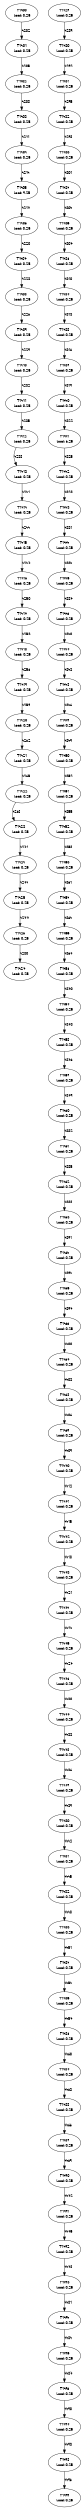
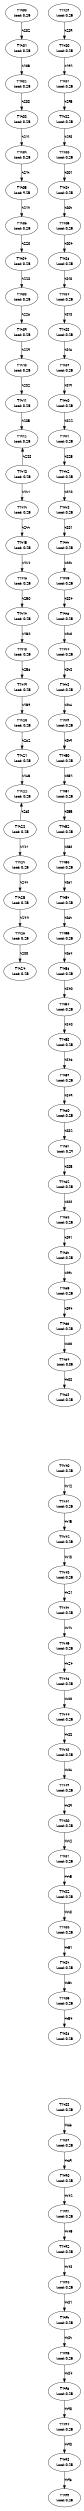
  digraph {
    fontname="Patrick Hand"
    node [fontname="Patrick Hand"]
    edge [fontname="Patrick Hand"]
    n1 [label="T1400\n load: 0.25"]
    n2 [label="T1401\n load: 0.25"]
    n3 [label="T1402\n load: 0.25"]
    n4 [label="T1403\n load: 0.25"]
    n5 [label="T1404\n load: 0.25"]
    n6 [label="T1405\n load: 9.25"]
    n7 [label="T1406\n load: 0.25"]
    n8 [label="T1407\n load: 0.25"]
    n9 [label="T1408\n load: 0.25"]
    n10 [label="T1409\n load: 0.25"]
    n11 [label="T1410\n load: 0.25"]
    n12 [label="T1411\n load: 0.25"]
    n13 [label="T1412\n load: 0.25"]
    n14 [label="T1413\n load: 0.25"]
    n15 [label="T1414\n load: 0.25"]
    n16 [label="T1415\n load: 0.25"]
    n17 [label="T1416\n load: 0.25"]
    n18 [label="T1417\n load: 0.25"]
    n19 [label="T1418\n load: 0.25"]
    n20 [label="T1419\n load: 0.25"]
    n21 [label="T1420\n load: 0.25"]
    n22 [label="T1421\n load: 0.25"]
    n23 [label="T1422\n load: 0.25"]
    n24 [label="T1423\n load: 0.25"]
    n25 [label="T1424\n load: 0.25"]
    n26 [label="T1425\n load: 0.25"]
    n27 [label="T1426\n load: 0.25"]
    n28 [label="T1427\n load: 0.25"]
    n29 [label="T1429\n load: 0.25"]
    n30 [label="T1430\n load: 0.25"]
    n31 [label="T1431\n load: 0.25"]
    n32 [label="T1432\n load: 0.25"]
    n33 [label="T1433\n load: 0.25"]
    n34 [label="T1434\n load: 0.25"]
    n35 [label="T1435\n load: 0.25"]
    n36 [label="T1436\n load: 0.25"]
    n37 [label="T1437\n load: 0.25"]
    n38 [label="T1438\n load: 0.25"]
    n39 [label="T1439\n load: 0.25"]
    n40 [label="T1440\n load: 0.25"]
-   n41 [label="T1441\n load: 6.25"]
+   n41 [label="T1441\n load: 0.25"]
    n42 [label="T1442\n load: 0.25"]
    n43 [label="T1443\n load: 0.25"]
    n44 [label="T1444\n load: 0.25"]
    n45 [label="T1445\n load: 0.25"]
    n46 [label="T1446\n load: 0.25"]
    n47 [label="T1447\n load: 0.25"]
    n48 [label="T1448\n load: 0.25"]
    n49 [label="T1449\n load: 0.25"]
    n50 [label="T1450\n load: 0.25"]
    n51 [label="T1451\n load: 0.25"]
    n52 [label="T1452\n load: 0.25"]
    n53 [label="T1453\n load: 0.25"]
    n54 [label="T1454\n load: 0.25"]
    n55 [label="T1455\n load: 0.25"]
    n56 [label="T1456\n load: 0.25"]
    n57 [label="T1457\n load: 0.25"]
    n58 [label="T1458\n load: 0.25"]
    n59 [label="T1459\n load: 0.25"]
    n60 [label="T1460\n load: 0.25"]
-   n61 [label="T1461\n load: 0.25"]
+   n61 [label="T1461\n load: 0.29"]
    n62 [label="T1462\n load: 0.25"]
    n63 [label="T1463\n load: 0.25"]
    n64 [label="T1464\n load: 0.25"]
    n65 [label="T1465\n load: 0.25"]
    n66 [label="T1466\n load: 0.25"]
-   n67 [label="T1467\n load: 0.25"]
+   n67 [label="T1467\n load: 0.85"]
    n68 [label="T1468\n load: 0.25"]
-   n69 [label="T1469\n load: 0.25"]
    n70 [label="T1470\n load: 0.25"]
    n71 [label="T1471\n load: 0.25"]
    n72 [label="T1472\n load: 0.25"]
    n73 [label="T1473\n load: 0.25"]
    n74 [label="T1474\n load: 0.25"]
    n75 [label="T1475\n load: 0.25"]
    n76 [label="T1476\n load: 0.25"]
    n77 [label="T1477\n load: 0.25"]
    n78 [label="T1478\n load: 0.25"]
    n79 [label="T1479\n load: 0.25"]
    n80 [label="T1480\n load: 0.25"]
    n81 [label="T1481\n load: 0.25"]
    n82 [label="T1482\n load: 0.25"]
    n83 [label="T1483\n load: 0.25"]
    n84 [label="T1484\n load: 0.25"]
    n85 [label="T1485\n load: 0.25"]
    n86 [label="T1486\n load: 0.25"]
-   n87 [label="T1487\n load: 0.25"]
    n88 [label="T1488\n load: 0.25"]
    n89 [label="T1489\n load: 0.25"]
    n90 [label="T1490\n load: 0.25"]
    n91 [label="T1491\n load: 0.25"]
    n92 [label="T1492\n load: 0.25"]
    n93 [label="T1493\n load: 0.25"]
    n94 [label="T1494\n load: 0.25"]
    n95 [label="T1495\n load: 0.25"]
    n96 [label="T1496\n load: 0.25"]
    n97 [label="T1497\n load: 0.25"]
    n98 [label="T1498\n load: 0.25"]
    n99 [label="T1499\n load: 0.25"]
    n1 -> n2 [label=4202]
    n2 -> n3 [label=4205]
    n3 -> n4 [label=4208]
    n4 -> n5 [label=4211]
    n5 -> n6 [label=4214]
    n6 -> n7 [label=4217]
    n7 -> n8 [label=4220]
    n8 -> n9 [label=4223]
    n9 -> n10 [label=4226]
    n10 -> n11 [label=4229]
    n11 -> n12 [label=4232]
    n12 -> n13 [label=4235]
-   n13 -> n14 [label=4238]
+   n14 -> n13 [label=4238]
    n14 -> n15 [label=4241]
    n15 -> n16 [label=4244]
    n16 -> n17 [label=4247]
    n17 -> n18 [label=4250]
    n18 -> n19 [label=4253]
    n19 -> n20 [label=4256]
    n20 -> n21 [label=4259]
    n21 -> n22 [label=4262]
    n22 -> n23 [label=4265]
-   n23 -> n24 [label=4268]
+   n24 -> n23 [label=4268]
    n24 -> n25 [label=4271]
    n25 -> n26 [label=4274]
    n26 -> n27 [label=4277]
    n27 -> n28 [label=4280]
    n29 -> n30 [label=4289]
    n30 -> n31 [label=4292]
    n31 -> n32 [label=4295]
    n32 -> n33 [label=4298]
    n33 -> n34 [label=4301]
    n34 -> n35 [label=4304]
    n35 -> n36 [label=4307]
    n36 -> n37 [label=4310]
    n37 -> n38 [label=4313]
    n38 -> n39 [label=4316]
    n39 -> n40 [label=4319]
    n40 -> n41 [label=4322]
    n41 -> n42 [label=4325]
    n42 -> n43 [label=4328]
    n43 -> n44 [label=4331]
    n44 -> n45 [label=4334]
    n45 -> n46 [label=4337]
    n46 -> n47 [label=4340]
    n47 -> n48 [label=4343]
    n48 -> n49 [label=4346]
    n49 -> n50 [label=4349]
    n50 -> n51 [label=4352]
    n51 -> n52 [label=4355]
    n52 -> n53 [label=4358]
    n53 -> n54 [label=4361]
    n54 -> n55 [label=4364]
    n55 -> n56 [label=4367]
    n56 -> n57 [label=4370]
    n57 -> n58 [label=4373]
    n58 -> n59 [label=4376]
    n59 -> n60 [label=4379]
    n60 -> n61 [label=4382]
    n61 -> n62 [label=4385]
    n62 -> n63 [label=4388]
    n63 -> n64 [label=4391]
    n64 -> n65 [label=4394]
    n65 -> n66 [label=4397]
    n66 -> n67 [label=4400]
    n67 -> n68 [label=4403]
-   n68 -> n69 [label=4406]
-   n69 -> n70 [label=4409]
    n70 -> n71 [label=4412]
    n71 -> n72 [label=4415]
    n72 -> n73 [label=4418]
    n73 -> n74 [label=4421]
    n74 -> n75 [label=4424]
    n75 -> n76 [label=4427]
    n76 -> n77 [label=4430]
    n77 -> n78 [label=4433]
    n78 -> n79 [label=4436]
    n79 -> n80 [label=4439]
    n80 -> n81 [label=4442]
    n81 -> n82 [label=4445]
    n82 -> n83 [label=4448]
    n83 -> n84 [label=4451]
    n84 -> n85 [label=4454]
    n85 -> n86 [label=4457]
-   n86 -> n87 [label=4460]
-   n87 -> n88 [label=4463]
    n88 -> n89 [label=4466]
    n89 -> n90 [label=4469]
    n90 -> n91 [label=4472]
    n91 -> n92 [label=4475]
    n92 -> n93 [label=4478]
    n93 -> n94 [label=4481]
    n94 -> n95 [label=4484]
    n95 -> n96 [label=4487]
    n96 -> n97 [label=4490]
    n97 -> n98 [label=4493]
    n98 -> n99 [label=4496]
  }
